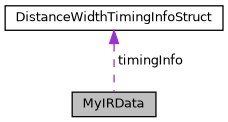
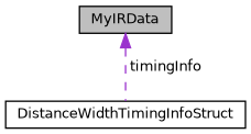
  digraph {
    node [color=black fontname=Helvetica fontsize=10 shape=record style=filled]
    n1 [fillcolor=grey75 fontcolor=black height=0.2 label=MyIRData width=0.4]
    n2 [fillcolor=white height=0.2 label=DistanceWidthTimingInfoStruct width=0.4]
-   n2 -> n1 [color=darkorchid3 dir=back fontname=Helvetica fontsize=10 label=" timingInfo" labelfontname=Helvetica labelfontsize=10 style=dashed]
+   n1 -> n2 [color=darkorchid3 dir=back fontname=Helvetica fontsize=10 label=" timingInfo" labelfontname=Helvetica labelfontsize=10 style=dashed]
  }
